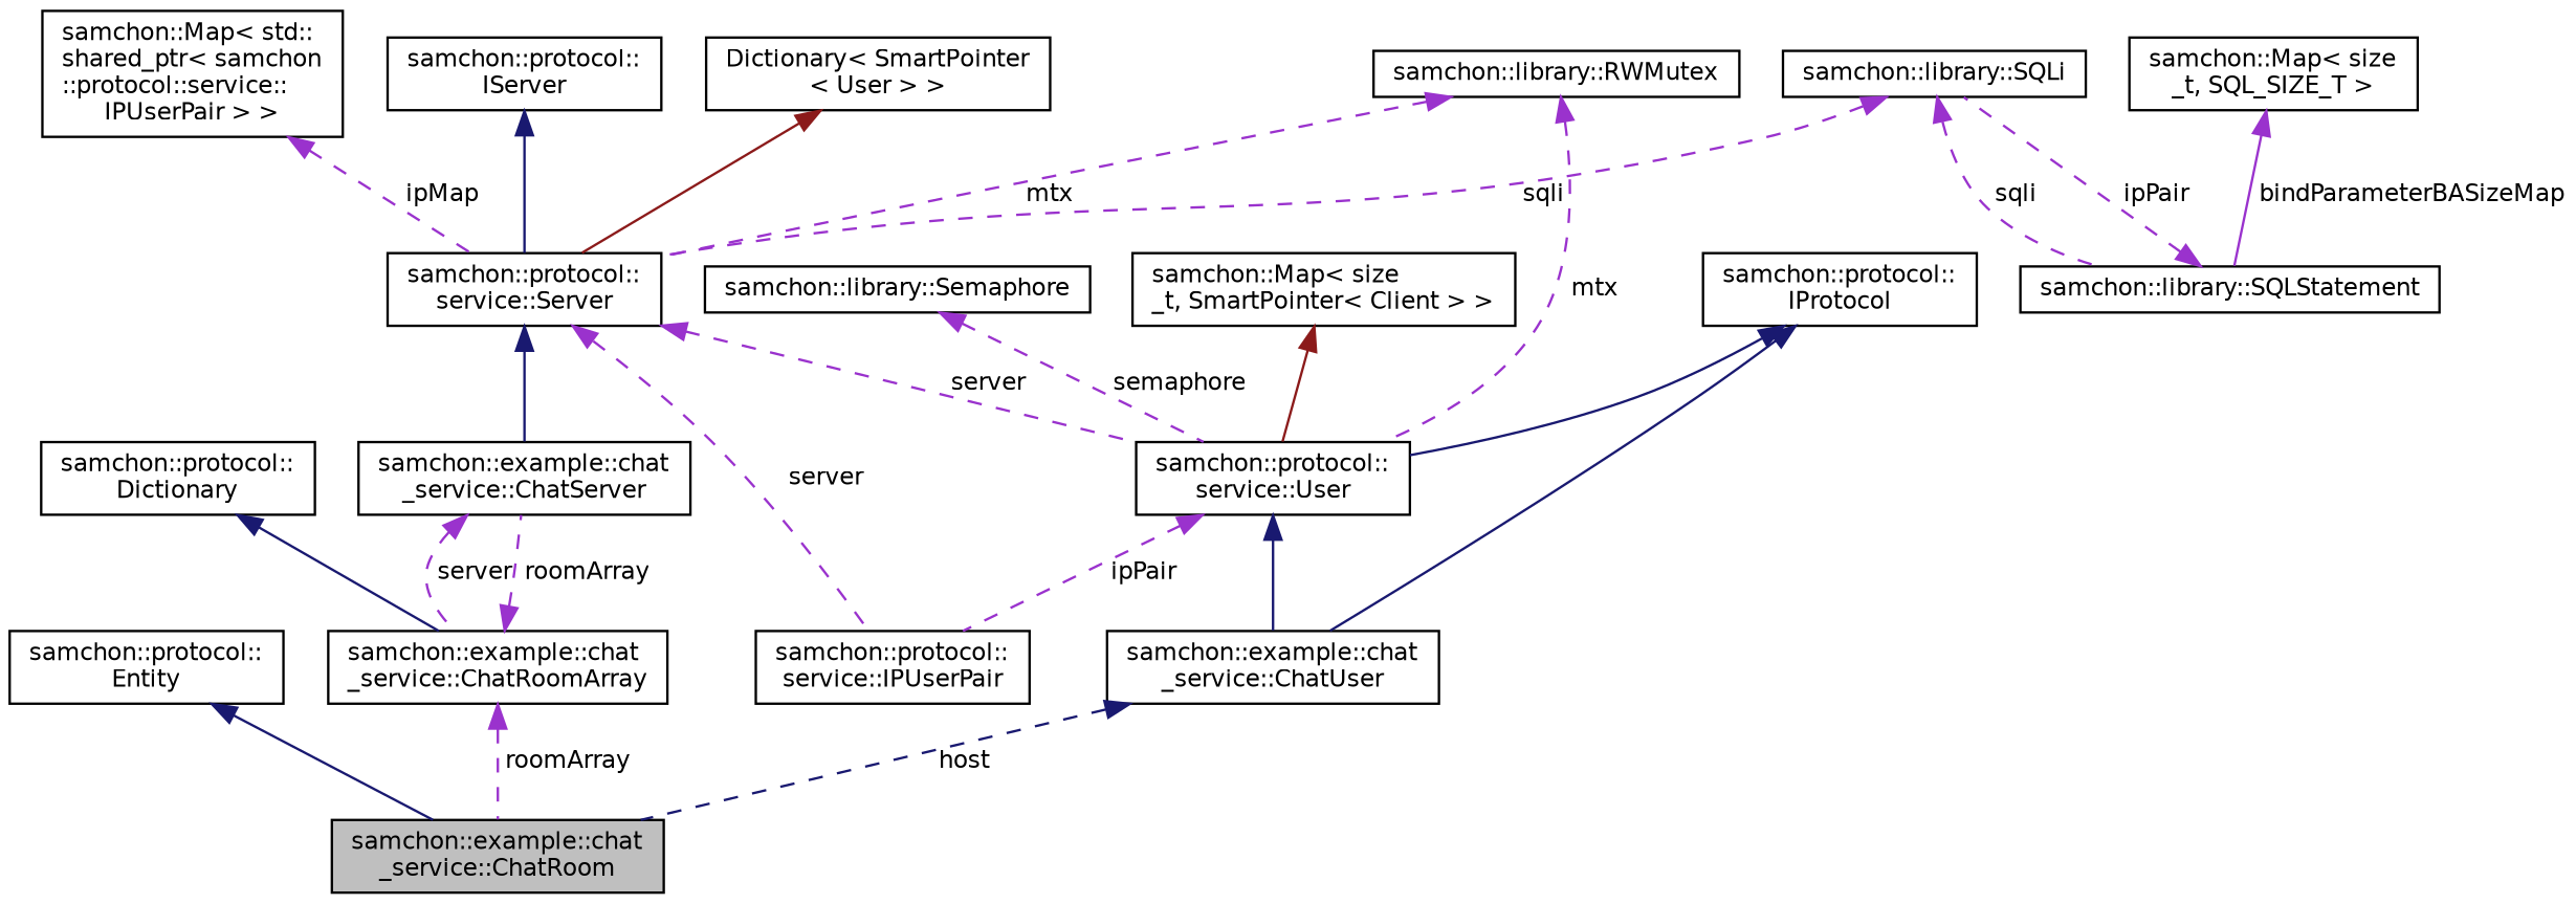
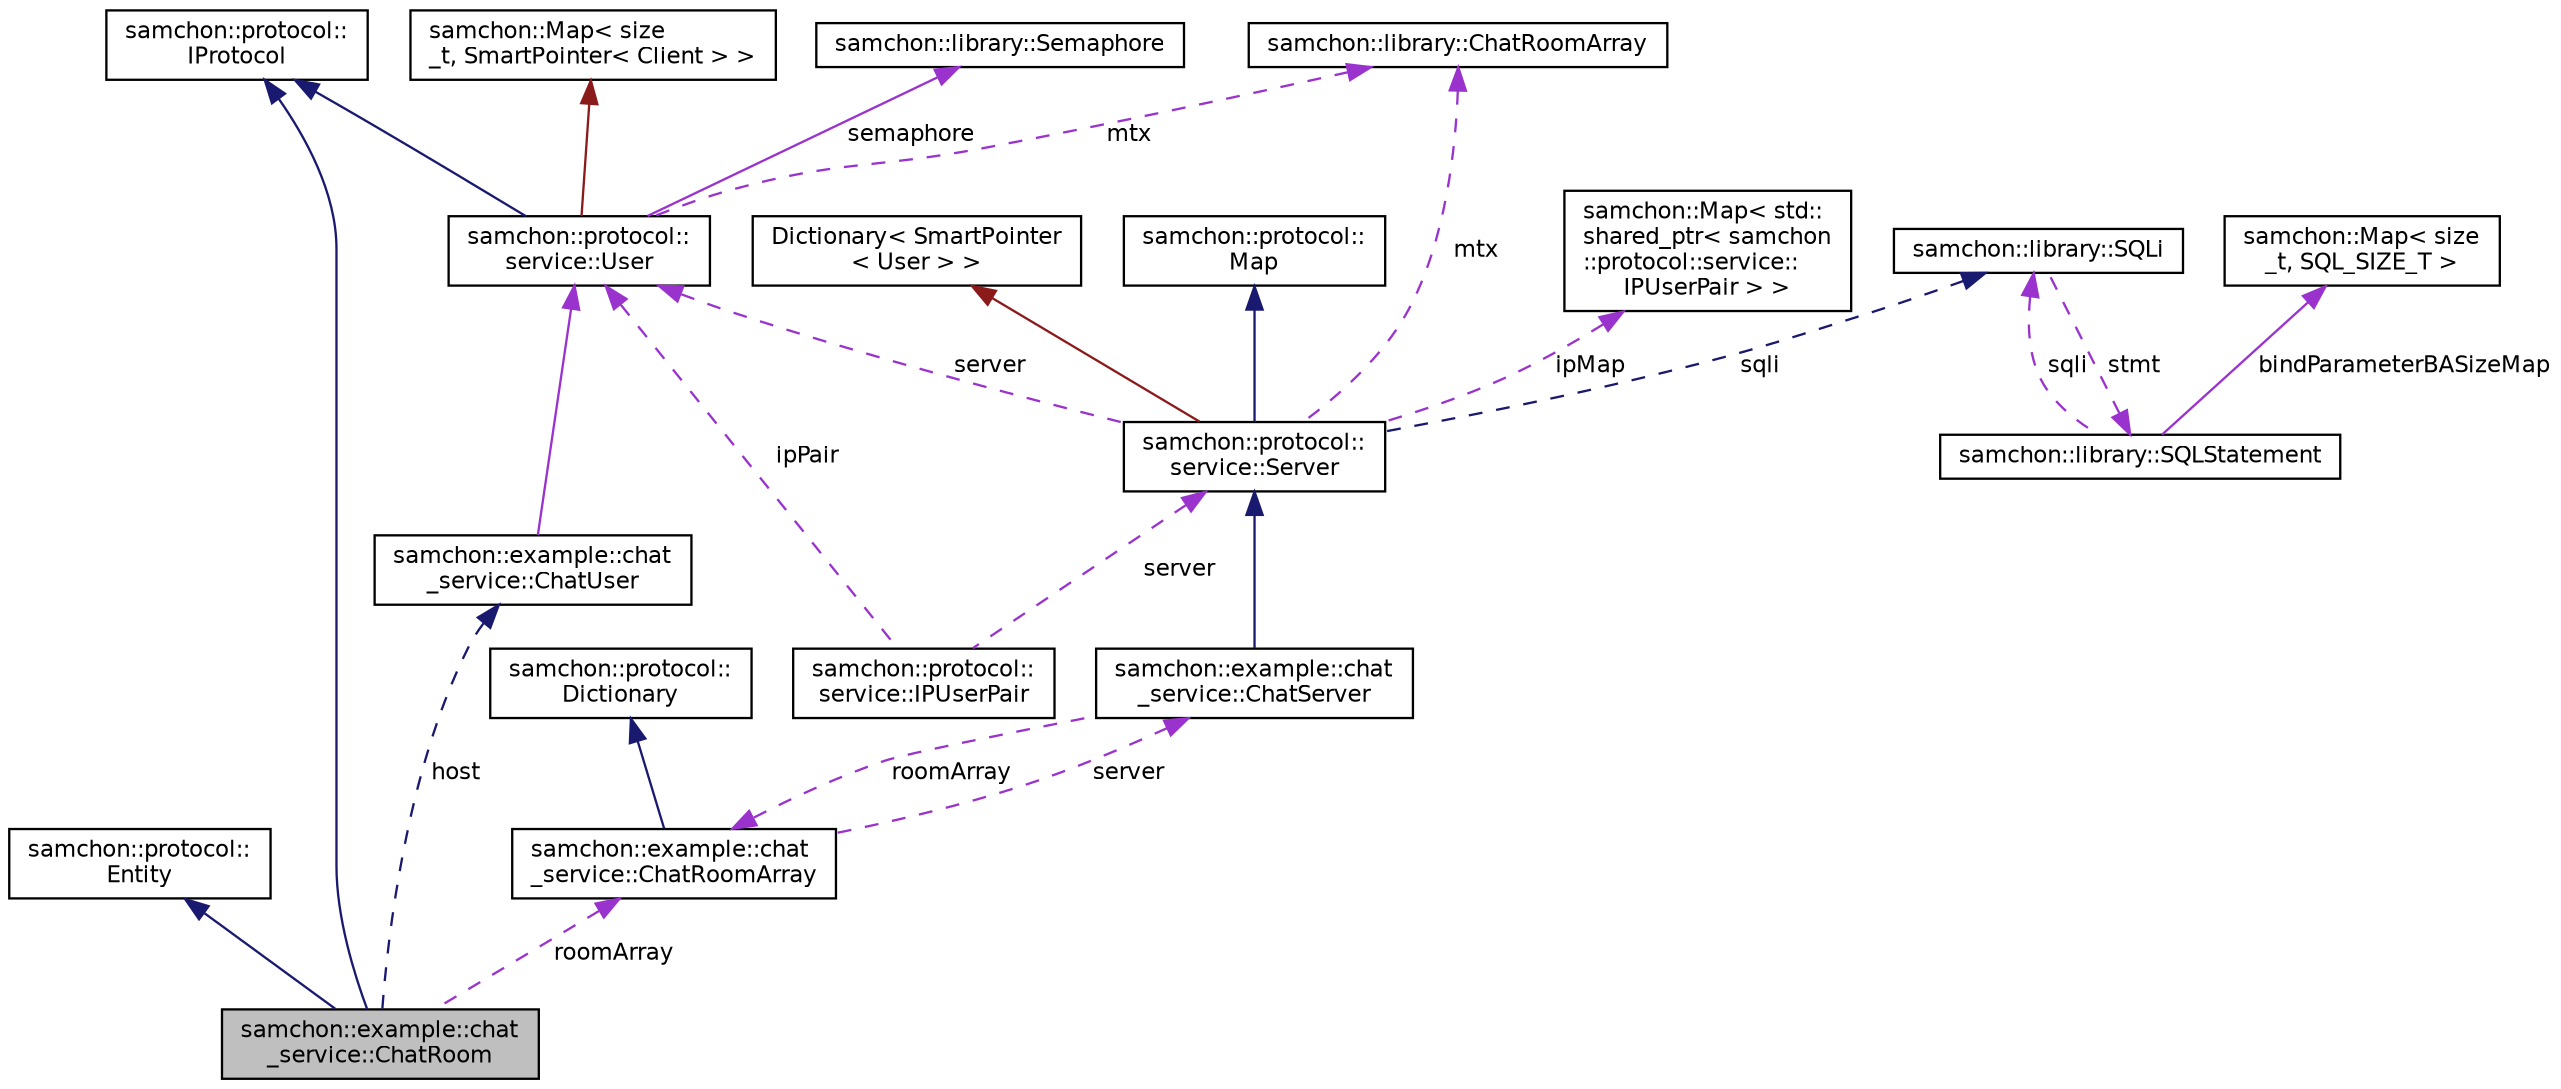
  digraph {
    rankdir=TB
    node [color=black fillcolor=white fontname=Helvetica fontsize=10 shape=record style=filled]
    edge [color=darkorchid3 dir=back fontname=Helvetica fontsize=10 labelfontname=Helvetica labelfontsize=10 style=dashed]
    n1 [fillcolor=grey75 fontcolor=black height=0.2 label="samchon::example::chat\l_service::ChatRoom" width=0.4]
    n2 [height=0.2 label="samchon::protocol::\lEntity" width=0.4]
    n3 [height=0.2 label="samchon::protocol::\lIProtocol" width=0.4]
    n4 [height=0.2 label="samchon::protocol::\lservice::User" width=0.4]
    n5 [height=0.2 label="samchon::example::chat\l_service::ChatUser" width=0.4]
    n6 [height=0.2 label="samchon::protocol::\lservice::IPUserPair" width=0.4]
    n7 [height=0.2 label="samchon::Map\< size\l_t, SmartPointer\< Client \> \>" width=0.4]
    n8 [height=0.2 label="samchon::protocol::\lservice::Server" width=0.4]
    n9 [height=0.2 label="samchon::example::chat\l_service::ChatServer" width=0.4]
    n10 [height=0.2 label="samchon::example::chat\l_service::ChatRoomArray" width=0.4]
    n11 [height=0.2 label="Dictionary\< SmartPointer\l\< User \> \>" width=0.4]
-   n12 [height=0.2 label="samchon::protocol::\lIServer" width=0.4]
-   n13 [height=0.2 label="samchon::library::RWMutex" width=0.4]
+   n12 [height=0.2 label="samchon::protocol::\lMap" width=0.4]
+   n13 [height=0.2 label="samchon::library::ChatRoomArray" width=0.4]
    n14 [height=0.2 label="samchon::Map\< std::\lshared_ptr\< samchon\l::protocol::service::\lIPUserPair \> \>" width=0.4]
    n15 [height=0.2 label="samchon::library::SQLi" width=0.4]
    n16 [height=0.2 label="samchon::library::SQLStatement" width=0.4]
    n17 [height=0.2 label="samchon::Map\< size\l_t, SQL_SIZE_T \>" width=0.4]
    n18 [height=0.2 label="samchon::library::Semaphore" width=0.4]
    n19 [height=0.2 label="samchon::protocol::\lDictionary" width=0.4]
    n2 -> n1 [color=midnightblue style=solid]
-   n3 -> n5 [color=midnightblue style=solid]
+   n3 -> n1 [color=midnightblue style=solid]
    n3 -> n4 [color=midnightblue style=solid]
-   n4 -> n5 [color=midnightblue style=solid]
+   n4 -> n5 [style=solid]
    n4 -> n6 [label=" ipPair"]
    n5 -> n1 [color=midnightblue label=" host"]
    n7 -> n4 [color=firebrick4 style=solid]
-   n8 -> n4 [label=" server"]
+   n4 -> n8 [label=" server"]
    n8 -> n6 [label=" server"]
    n8 -> n9 [color=midnightblue style=solid]
    n9 -> n10 [label=" server"]
    n10 -> n1 [label=" roomArray"]
    n10 -> n9 [label=" roomArray"]
    n11 -> n8 [color=firebrick4 style=solid]
    n12 -> n8 [color=midnightblue style=solid]
    n13 -> n4 [label=" mtx"]
    n13 -> n8 [label=" mtx"]
    n14 -> n8 [label=" ipMap"]
-   n15 -> n8 [label=" sqli"]
+   n15 -> n8 [color=midnightblue label=" sqli"]
    n15 -> n16 [label=" sqli"]
-   n16 -> n15 [label=" ipPair"]
+   n16 -> n15 [label=" stmt"]
    n17 -> n16 [label=" bindParameterBASizeMap" style=solid]
-   n18 -> n4 [label=" semaphore"]
+   n18 -> n4 [label=" semaphore" style=solid]
    n19 -> n10 [color=midnightblue style=solid]
  }
